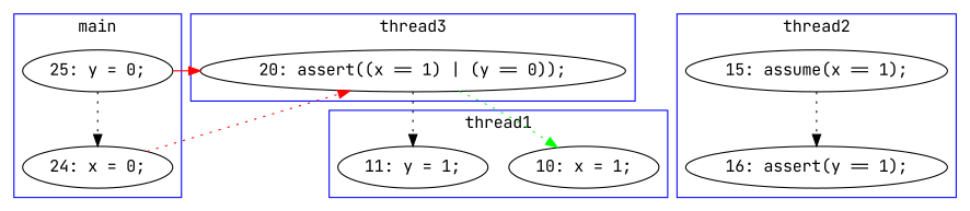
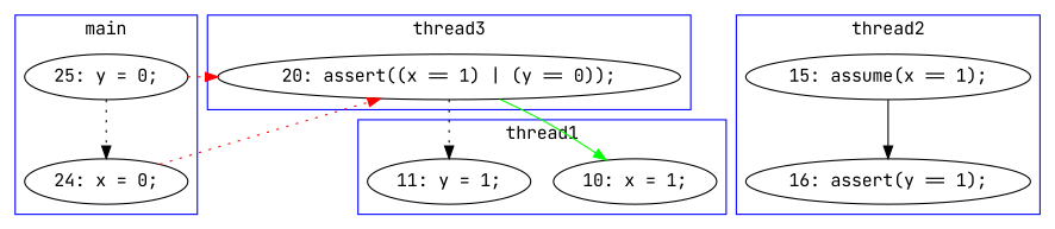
  digraph {
    fontname="JetBrains Mono"
    node [fontname="JetBrains Mono"]
    edge [color=black fontname="JetBrains Mono" style=dotted]
    n1 [label="25: y = 0;"]
    n2 [label="24: x = 0;"]
    n3 [label="10: x = 1;"]
    n4 [label="11: y = 1;"]
    n5 [label="20: assert((x == 1) | (y == 0));"]
    n6 [label="15: assume(x == 1);"]
    n7 [label="16: assert(y == 1);"]
    subgraph cluster_1 {
      color=blue
      label=main
      n1
      n2
    }
    subgraph cluster_2 {
      color=blue
      label=thread1
      n3
      n4
    }
    subgraph cluster_3 {
      color=blue
      label=thread3
      n5
    }
    subgraph cluster_4 {
      color=blue
      label=thread2
      n6
      n7
    }
    n1 -> n2
-   n1 -> n5 [color=Red constraint=false style=""]
+   n1 -> n5 [color=Red constraint=false]
    n2 -> n5 [color=Red constraint=false]
-   n5 -> n3 [color=Green constraint=false]
+   n5 -> n3 [color=Green constraint=false style=""]
    n5 -> n4
-   n6 -> n7
+   n6 -> n7 [style=solid]
  }
